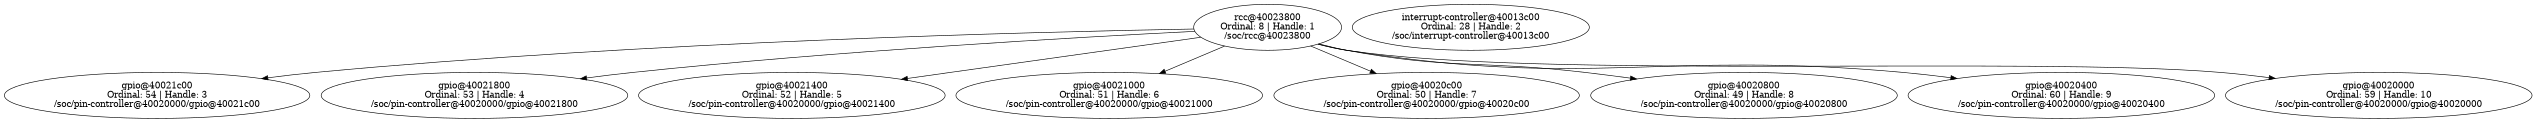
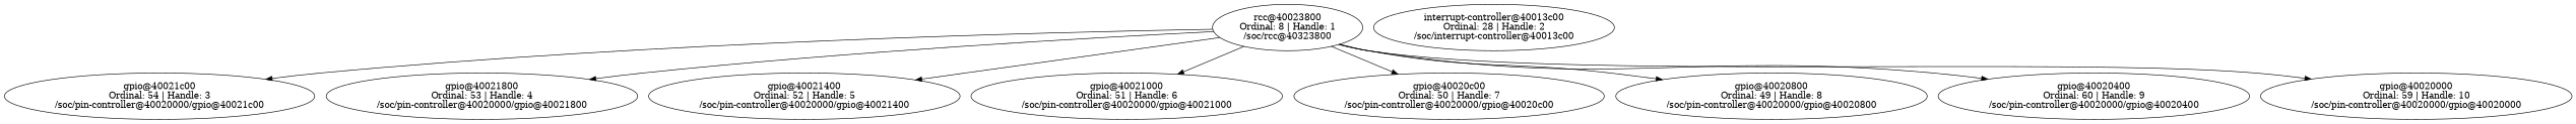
  digraph {
-   n1 [label="rcc@40023800\nOrdinal: 8 | Handle: 1\n/soc/rcc@40023800"]
+   n1 [label="rcc@40023800\nOrdinal: 8 | Handle: 1\n/soc/rcc@40323800"]
    n2 [label="gpio@40021c00\nOrdinal: 54 | Handle: 3\n/soc/pin-controller@40020000/gpio@40021c00"]
    n3 [label="gpio@40021800\nOrdinal: 53 | Handle: 4\n/soc/pin-controller@40020000/gpio@40021800"]
    n4 [label="gpio@40021400\nOrdinal: 52 | Handle: 5\n/soc/pin-controller@40020000/gpio@40021400"]
    n5 [label="gpio@40021000\nOrdinal: 51 | Handle: 6\n/soc/pin-controller@40020000/gpio@40021000"]
    n6 [label="gpio@40020c00\nOrdinal: 50 | Handle: 7\n/soc/pin-controller@40020000/gpio@40020c00"]
    n7 [label="gpio@40020800\nOrdinal: 49 | Handle: 8\n/soc/pin-controller@40020000/gpio@40020800"]
    n8 [label="gpio@40020400\nOrdinal: 60 | Handle: 9\n/soc/pin-controller@40020000/gpio@40020400"]
    n9 [label="gpio@40020000\nOrdinal: 59 | Handle: 10\n/soc/pin-controller@40020000/gpio@40020000"]
    n10 [label="interrupt-controller@40013c00\nOrdinal: 28 | Handle: 2\n/soc/interrupt-controller@40013c00"]
    n1 -> n2
    n1 -> n3
    n1 -> n4
    n1 -> n5
    n1 -> n6
    n1 -> n7
    n1 -> n8
    n1 -> n9
  }
